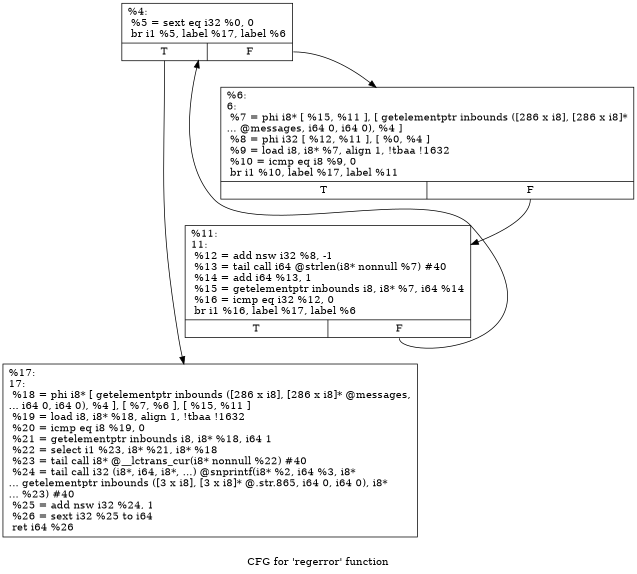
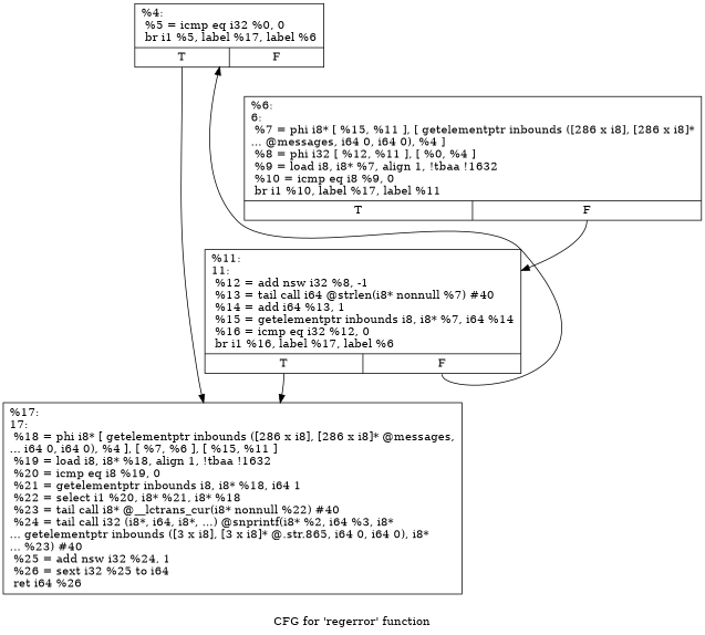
  digraph {
    label="CFG for 'regerror' function"
    node [shape=record]
    edge [tailport=s1]
-   n1 [label="{%4:\l  %5 = sext eq i32 %0, 0\l  br i1 %5, label %17, label %6\l|{<s0>T|<s1>F}}"]
-   n2 [label="{%17:\l17:                                               \l  %18 = phi i8* [ getelementptr inbounds ([286 x i8], [286 x i8]* @messages,\l... i64 0, i64 0), %4 ], [ %7, %6 ], [ %15, %11 ]\l  %19 = load i8, i8* %18, align 1, !tbaa !1632\l  %20 = icmp eq i8 %19, 0\l  %21 = getelementptr inbounds i8, i8* %18, i64 1\l  %22 = select i1 %23, i8* %21, i8* %18\l  %23 = tail call i8* @__lctrans_cur(i8* nonnull %22) #40\l  %24 = tail call i32 (i8*, i64, i8*, ...) @snprintf(i8* %2, i64 %3, i8*\l... getelementptr inbounds ([3 x i8], [3 x i8]* @.str.865, i64 0, i64 0), i8*\l... %23) #40\l  %25 = add nsw i32 %24, 1\l  %26 = sext i32 %25 to i64\l  ret i64 %26\l}"]
+   n1 [label="{%4:\l  %5 = icmp eq i32 %0, 0\l  br i1 %5, label %17, label %6\l|{<s0>T|<s1>F}}"]
+   n2 [label="{%17:\l17:                                               \l  %18 = phi i8* [ getelementptr inbounds ([286 x i8], [286 x i8]* @messages,\l... i64 0, i64 0), %4 ], [ %7, %6 ], [ %15, %11 ]\l  %19 = load i8, i8* %18, align 1, !tbaa !1632\l  %20 = icmp eq i8 %19, 0\l  %21 = getelementptr inbounds i8, i8* %18, i64 1\l  %22 = select i1 %20, i8* %21, i8* %18\l  %23 = tail call i8* @__lctrans_cur(i8* nonnull %22) #40\l  %24 = tail call i32 (i8*, i64, i8*, ...) @snprintf(i8* %2, i64 %3, i8*\l... getelementptr inbounds ([3 x i8], [3 x i8]* @.str.865, i64 0, i64 0), i8*\l... %23) #40\l  %25 = add nsw i32 %24, 1\l  %26 = sext i32 %25 to i64\l  ret i64 %26\l}"]
    n3 [label="{%6:\l6:                                                \l  %7 = phi i8* [ %15, %11 ], [ getelementptr inbounds ([286 x i8], [286 x i8]*\l... @messages, i64 0, i64 0), %4 ]\l  %8 = phi i32 [ %12, %11 ], [ %0, %4 ]\l  %9 = load i8, i8* %7, align 1, !tbaa !1632\l  %10 = icmp eq i8 %9, 0\l  br i1 %10, label %17, label %11\l|{<s0>T|<s1>F}}"]
    n4 [label="{%11:\l11:                                               \l  %12 = add nsw i32 %8, -1\l  %13 = tail call i64 @strlen(i8* nonnull %7) #40\l  %14 = add i64 %13, 1\l  %15 = getelementptr inbounds i8, i8* %7, i64 %14\l  %16 = icmp eq i32 %12, 0\l  br i1 %16, label %17, label %6\l|{<s0>T|<s1>F}}"]
    n1 -> n2 [tailport=s0]
-   n1 -> n3
    n3 -> n4
    n4 -> n1
+   n4 -> n2 [tailport=s0]
  }
